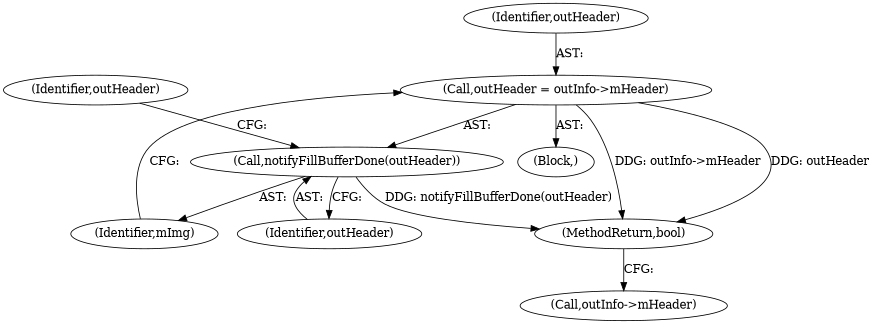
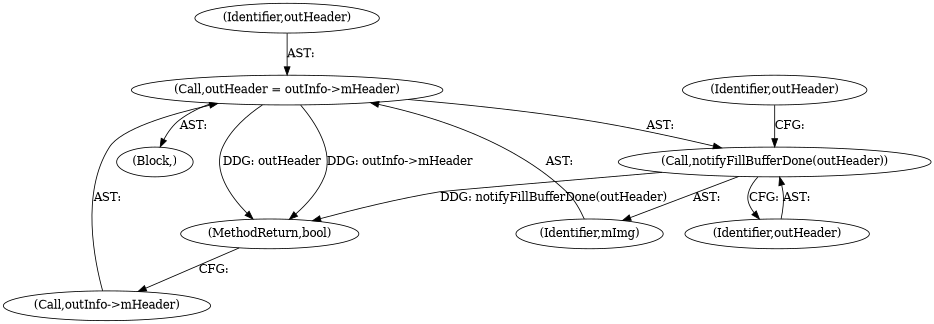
  digraph {
    n1 [label="(Call,outHeader = outInfo->mHeader)"]
    n2 [label="(Call,notifyFillBufferDone(outHeader))"]
    n3 [label="(Block,)"]
    n4 [label="(MethodReturn,bool)"]
    n5 [label="(Identifier,outHeader)"]
    n6 [label="(Identifier,mImg)"]
    n7 [label="(Call,outInfo->mHeader)"]
    n8 [label="(Identifier,outHeader)"]
    n9 [label="(Identifier,outHeader)"]
    n1 -> n2 [label="AST: "]
    n1 -> n3 [label="AST: "]
    n1 -> n4 [label="DDG: outInfo->mHeader"]
    n1 -> n4 [label="DDG: outHeader"]
    n2 -> n4 [label="DDG: notifyFillBufferDone(outHeader)"]
    n2 -> n5 [label="CFG: "]
    n2 -> n6 [label="AST: "]
    n4 -> n7 [label="CFG: "]
    n5 -> n2 [label="AST: "]
-   n6 -> n1 [label="CFG: "]
+   n6 -> n1 [label="AST: "]
+   n7 -> n1 [label="AST: "]
    n8 -> n2 [label="CFG: "]
    n9 -> n1 [label="AST: "]
  }
